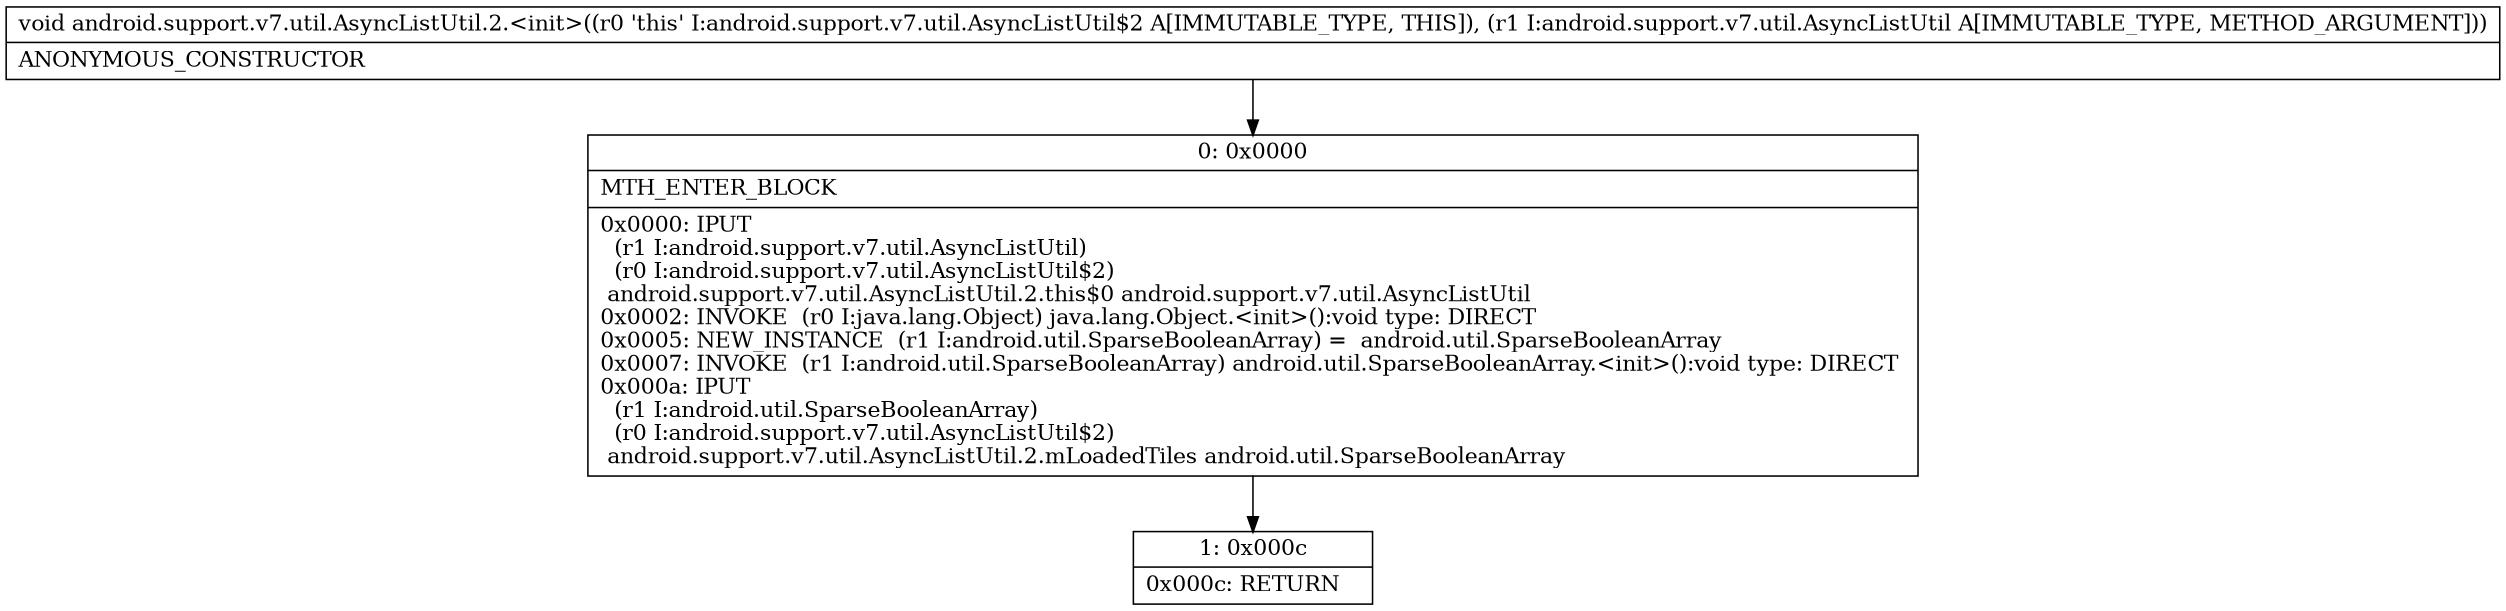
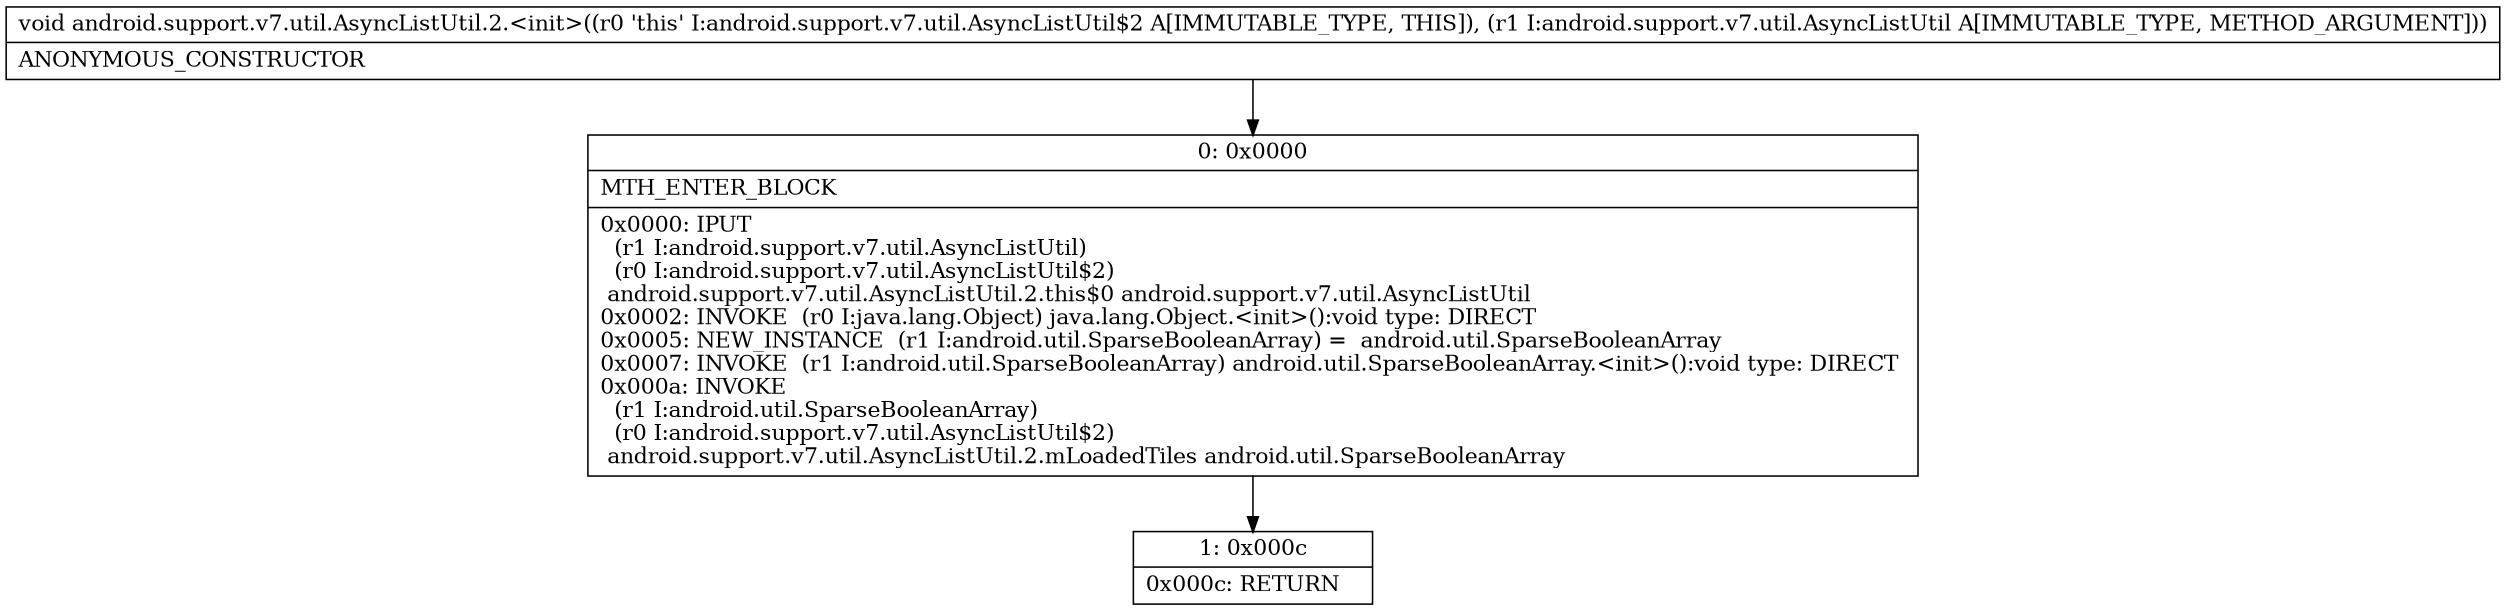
  digraph {
    node [shape=record]
-   n1 [label="{0\:\ 0x0000|MTH_ENTER_BLOCK\l|0x0000: IPUT  \l  (r1 I:android.support.v7.util.AsyncListUtil)\l  (r0 I:android.support.v7.util.AsyncListUtil$2)\l android.support.v7.util.AsyncListUtil.2.this$0 android.support.v7.util.AsyncListUtil \l0x0002: INVOKE  (r0 I:java.lang.Object) java.lang.Object.\<init\>():void type: DIRECT \l0x0005: NEW_INSTANCE  (r1 I:android.util.SparseBooleanArray) =  android.util.SparseBooleanArray \l0x0007: INVOKE  (r1 I:android.util.SparseBooleanArray) android.util.SparseBooleanArray.\<init\>():void type: DIRECT \l0x000a: IPUT  \l  (r1 I:android.util.SparseBooleanArray)\l  (r0 I:android.support.v7.util.AsyncListUtil$2)\l android.support.v7.util.AsyncListUtil.2.mLoadedTiles android.util.SparseBooleanArray \l}"]
+   n1 [label="{0\:\ 0x0000|MTH_ENTER_BLOCK\l|0x0000: IPUT  \l  (r1 I:android.support.v7.util.AsyncListUtil)\l  (r0 I:android.support.v7.util.AsyncListUtil$2)\l android.support.v7.util.AsyncListUtil.2.this$0 android.support.v7.util.AsyncListUtil \l0x0002: INVOKE  (r0 I:java.lang.Object) java.lang.Object.\<init\>():void type: DIRECT \l0x0005: NEW_INSTANCE  (r1 I:android.util.SparseBooleanArray) =  android.util.SparseBooleanArray \l0x0007: INVOKE  (r1 I:android.util.SparseBooleanArray) android.util.SparseBooleanArray.\<init\>():void type: DIRECT \l0x000a: INVOKE  \l  (r1 I:android.util.SparseBooleanArray)\l  (r0 I:android.support.v7.util.AsyncListUtil$2)\l android.support.v7.util.AsyncListUtil.2.mLoadedTiles android.util.SparseBooleanArray \l}"]
    n2 [label="{1\:\ 0x000c|0x000c: RETURN   \l}"]
    n3 [label="{void android.support.v7.util.AsyncListUtil.2.\<init\>((r0 'this' I:android.support.v7.util.AsyncListUtil$2 A[IMMUTABLE_TYPE, THIS]), (r1 I:android.support.v7.util.AsyncListUtil A[IMMUTABLE_TYPE, METHOD_ARGUMENT]))  | ANONYMOUS_CONSTRUCTOR\l}"]
    n1 -> n2
    n3 -> n1
  }
